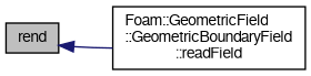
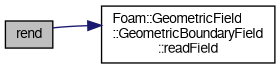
  digraph {
    rankdir=LR
    node [color=black fontname=FreeSans fontsize=10 shape=record]
    n1 [fillcolor=grey75 fontcolor=black height=0.2 label=rend style=filled width=0.4]
    n2 [height=0.2 label="Foam::GeometricField\l::GeometricBoundaryField\l::readField" width=0.4]
-   n1 -> n2 [color=midnightblue dir=back fontname=FreeSans fontsize=10 labelfontname=FreeSans labelfontsize=10 style=solid]
+   n2 -> n1 [color=midnightblue dir=back fontname=FreeSans fontsize=10 labelfontname=FreeSans labelfontsize=10 style=solid]
  }
